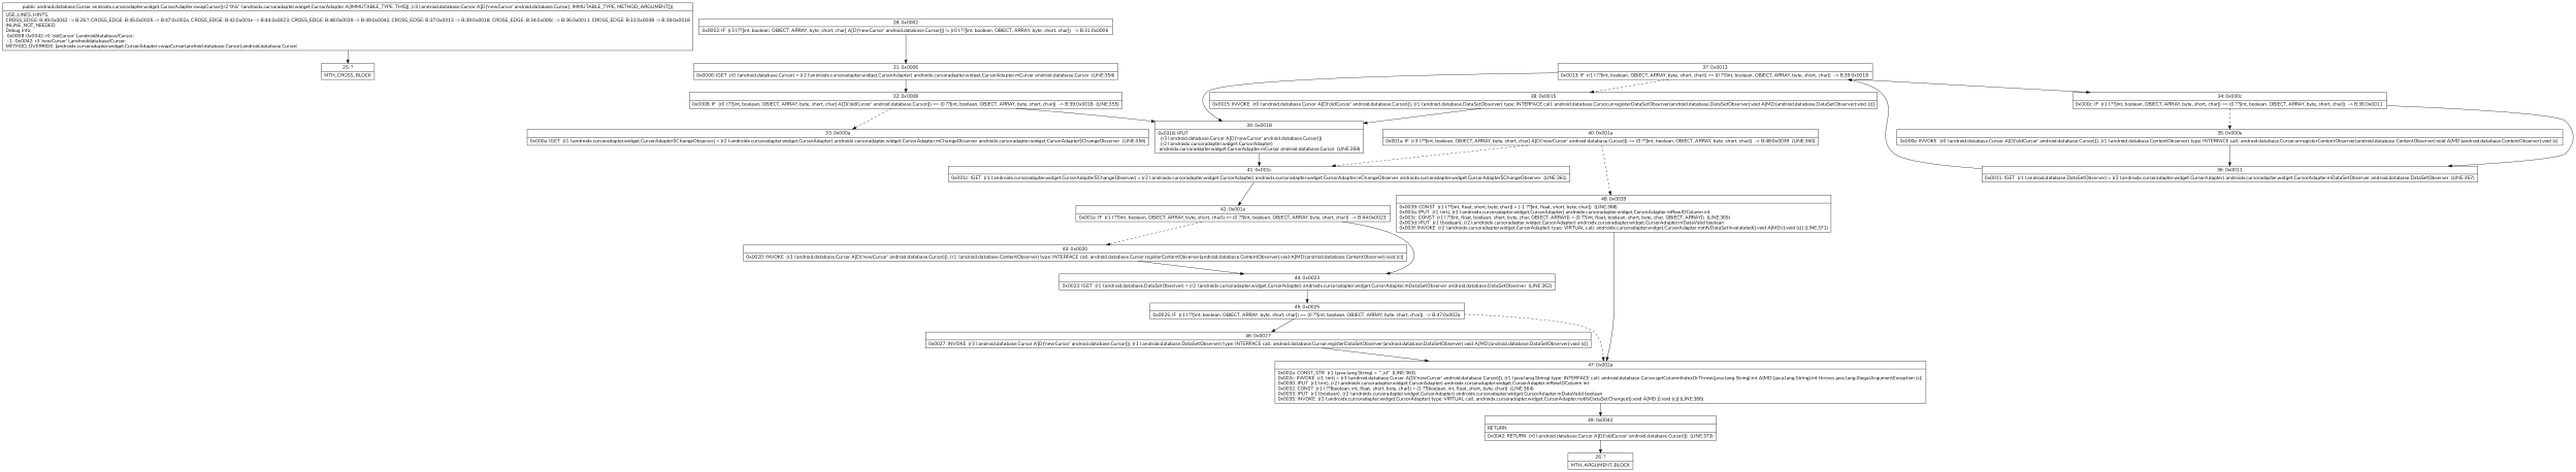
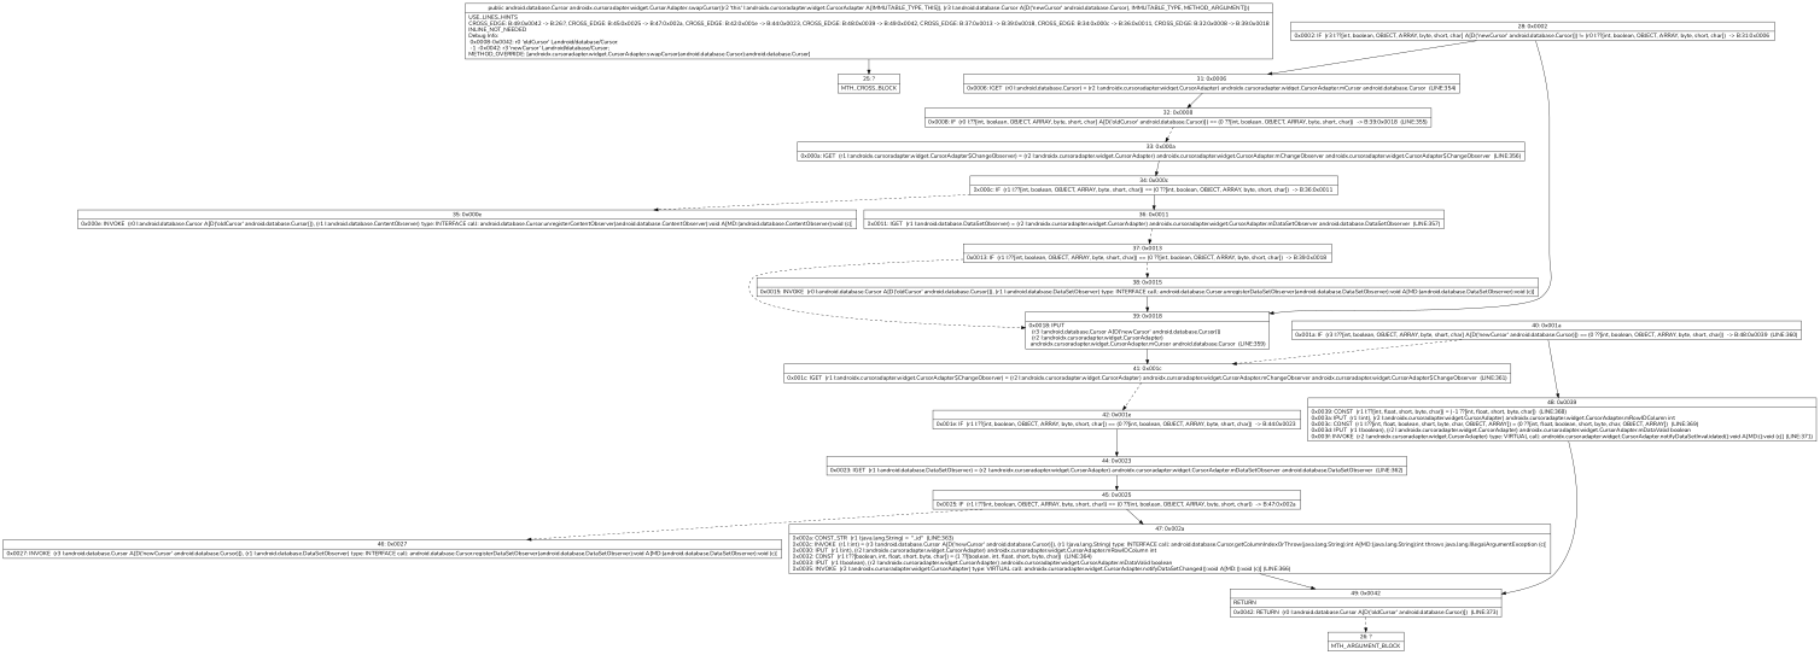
  digraph {
    fontname=Nunito
    node [fontname=Nunito shape=record]
    edge [fontname=Nunito]
    n1 [label="{25\:\ ?|MTH_CROSS_BLOCK\l}"]
    n2 [label="{28\:\ 0x0002|0x0002: IF  (r3 I:??[int, boolean, OBJECT, ARRAY, byte, short, char] A[D('newCursor' android.database.Cursor)]) != (r0 I:??[int, boolean, OBJECT, ARRAY, byte, short, char])  \-\> B:31:0x0006 \l}"]
    n3 [label="{31\:\ 0x0006|0x0006: IGET  (r0 I:android.database.Cursor) = (r2 I:androidx.cursoradapter.widget.CursorAdapter) androidx.cursoradapter.widget.CursorAdapter.mCursor android.database.Cursor  (LINE:354)\l}"]
    n4 [label="{32\:\ 0x0008|0x0008: IF  (r0 I:??[int, boolean, OBJECT, ARRAY, byte, short, char] A[D('oldCursor' android.database.Cursor)]) == (0 ??[int, boolean, OBJECT, ARRAY, byte, short, char])  \-\> B:39:0x0018  (LINE:355)\l}"]
    n5 [label="{26\:\ ?|MTH_ARGUMENT_BLOCK\l}"]
    n6 [label="{33\:\ 0x000a|0x000a: IGET  (r1 I:androidx.cursoradapter.widget.CursorAdapter$ChangeObserver) = (r2 I:androidx.cursoradapter.widget.CursorAdapter) androidx.cursoradapter.widget.CursorAdapter.mChangeObserver androidx.cursoradapter.widget.CursorAdapter$ChangeObserver  (LINE:356)\l}"]
-   n7 [label="{39\:\ 0x0018|0x0318: IPUT  \l  (r3 I:android.database.Cursor A[D('newCursor' android.database.Cursor)])\l  (r2 I:androidx.cursoradapter.widget.CursorAdapter)\l androidx.cursoradapter.widget.CursorAdapter.mCursor android.database.Cursor  (LINE:359)\l}"]
+   n7 [label="{39\:\ 0x0018|0x0018: IPUT  \l  (r3 I:android.database.Cursor A[D('newCursor' android.database.Cursor)])\l  (r2 I:androidx.cursoradapter.widget.CursorAdapter)\l androidx.cursoradapter.widget.CursorAdapter.mCursor android.database.Cursor  (LINE:359)\l}"]
    n8 [label="{34\:\ 0x000c|0x000c: IF  (r1 I:??[int, boolean, OBJECT, ARRAY, byte, short, char]) == (0 ??[int, boolean, OBJECT, ARRAY, byte, short, char])  \-\> B:36:0x0011 \l}"]
    n9 [label="{41\:\ 0x001c|0x001c: IGET  (r1 I:androidx.cursoradapter.widget.CursorAdapter$ChangeObserver) = (r2 I:androidx.cursoradapter.widget.CursorAdapter) androidx.cursoradapter.widget.CursorAdapter.mChangeObserver androidx.cursoradapter.widget.CursorAdapter$ChangeObserver  (LINE:361)\l}"]
    n10 [label="{35\:\ 0x000e|0x000e: INVOKE  (r0 I:android.database.Cursor A[D('oldCursor' android.database.Cursor)]), (r1 I:android.database.ContentObserver) type: INTERFACE call: android.database.Cursor.unregisterContentObserver(android.database.ContentObserver):void A[MD:(android.database.ContentObserver):void (c)]\l}"]
    n11 [label="{36\:\ 0x0011|0x0011: IGET  (r1 I:android.database.DataSetObserver) = (r2 I:androidx.cursoradapter.widget.CursorAdapter) androidx.cursoradapter.widget.CursorAdapter.mDataSetObserver android.database.DataSetObserver  (LINE:357)\l}"]
    n12 [label="{37\:\ 0x0013|0x0013: IF  (r1 I:??[int, boolean, OBJECT, ARRAY, byte, short, char]) == (0 ??[int, boolean, OBJECT, ARRAY, byte, short, char])  \-\> B:39:0x0018 \l}"]
    n13 [label="{38\:\ 0x0015|0x0015: INVOKE  (r0 I:android.database.Cursor A[D('oldCursor' android.database.Cursor)]), (r1 I:android.database.DataSetObserver) type: INTERFACE call: android.database.Cursor.unregisterDataSetObserver(android.database.DataSetObserver):void A[MD:(android.database.DataSetObserver):void (c)]\l}"]
    n14 [label="{40\:\ 0x001a|0x001a: IF  (r3 I:??[int, boolean, OBJECT, ARRAY, byte, short, char] A[D('newCursor' android.database.Cursor)]) == (0 ??[int, boolean, OBJECT, ARRAY, byte, short, char])  \-\> B:48:0x0039  (LINE:360)\l}"]
    n15 [label="{48\:\ 0x0039|0x0039: CONST  (r1 I:??[int, float, short, byte, char]) = (\-1 ??[int, float, short, byte, char])  (LINE:368)\l0x003a: IPUT  (r1 I:int), (r2 I:androidx.cursoradapter.widget.CursorAdapter) androidx.cursoradapter.widget.CursorAdapter.mRowIDColumn int \l0x003c: CONST  (r1 I:??[int, float, boolean, short, byte, char, OBJECT, ARRAY]) = (0 ??[int, float, boolean, short, byte, char, OBJECT, ARRAY])  (LINE:369)\l0x003d: IPUT  (r1 I:boolean), (r2 I:androidx.cursoradapter.widget.CursorAdapter) androidx.cursoradapter.widget.CursorAdapter.mDataValid boolean \l0x003f: INVOKE  (r2 I:androidx.cursoradapter.widget.CursorAdapter) type: VIRTUAL call: androidx.cursoradapter.widget.CursorAdapter.notifyDataSetInvalidated():void A[MD:():void (c)] (LINE:371)\l}"]
    n16 [label="{42\:\ 0x001e|0x001e: IF  (r1 I:??[int, boolean, OBJECT, ARRAY, byte, short, char]) == (0 ??[int, boolean, OBJECT, ARRAY, byte, short, char])  \-\> B:44:0x0023 \l}"]
    n17 [label="{49\:\ 0x0042|RETURN\l|0x0042: RETURN  (r0 I:android.database.Cursor A[D('oldCursor' android.database.Cursor)])  (LINE:373)\l}"]
-   n18 [label="{43\:\ 0x0020|0x0020: INVOKE  (r3 I:android.database.Cursor A[D('newCursor' android.database.Cursor)]), (r1 I:android.database.ContentObserver) type: INTERFACE call: android.database.Cursor.registerContentObserver(android.database.ContentObserver):void A[MD:(android.database.ContentObserver):void (c)]\l}"]
    n19 [label="{44\:\ 0x0023|0x0023: IGET  (r1 I:android.database.DataSetObserver) = (r2 I:androidx.cursoradapter.widget.CursorAdapter) androidx.cursoradapter.widget.CursorAdapter.mDataSetObserver android.database.DataSetObserver  (LINE:362)\l}"]
    n20 [label="{45\:\ 0x0025|0x0025: IF  (r1 I:??[int, boolean, OBJECT, ARRAY, byte, short, char]) == (0 ??[int, boolean, OBJECT, ARRAY, byte, short, char])  \-\> B:47:0x002a \l}"]
    n21 [label="{46\:\ 0x0027|0x0027: INVOKE  (r3 I:android.database.Cursor A[D('newCursor' android.database.Cursor)]), (r1 I:android.database.DataSetObserver) type: INTERFACE call: android.database.Cursor.registerDataSetObserver(android.database.DataSetObserver):void A[MD:(android.database.DataSetObserver):void (c)]\l}"]
    n22 [label="{47\:\ 0x002a|0x002a: CONST_STR  (r1 I:java.lang.String) =  \"_id\"  (LINE:363)\l0x002c: INVOKE  (r1 I:int) = (r3 I:android.database.Cursor A[D('newCursor' android.database.Cursor)]), (r1 I:java.lang.String) type: INTERFACE call: android.database.Cursor.getColumnIndexOrThrow(java.lang.String):int A[MD:(java.lang.String):int throws java.lang.IllegalArgumentException (c)]\l0x0030: IPUT  (r1 I:int), (r2 I:androidx.cursoradapter.widget.CursorAdapter) androidx.cursoradapter.widget.CursorAdapter.mRowIDColumn int \l0x0032: CONST  (r1 I:??[boolean, int, float, short, byte, char]) = (1 ??[boolean, int, float, short, byte, char])  (LINE:364)\l0x0033: IPUT  (r1 I:boolean), (r2 I:androidx.cursoradapter.widget.CursorAdapter) androidx.cursoradapter.widget.CursorAdapter.mDataValid boolean \l0x0035: INVOKE  (r2 I:androidx.cursoradapter.widget.CursorAdapter) type: VIRTUAL call: androidx.cursoradapter.widget.CursorAdapter.notifyDataSetChanged():void A[MD:():void (c)] (LINE:366)\l}"]
    n23 [label="{public android.database.Cursor androidx.cursoradapter.widget.CursorAdapter.swapCursor((r2 'this' I:androidx.cursoradapter.widget.CursorAdapter A[IMMUTABLE_TYPE, THIS]), (r3 I:android.database.Cursor A[D('newCursor' android.database.Cursor), IMMUTABLE_TYPE, METHOD_ARGUMENT]))  | USE_LINES_HINTS\lCROSS_EDGE: B:49:0x0042 \-\> B:26:?, CROSS_EDGE: B:45:0x0025 \-\> B:47:0x002a, CROSS_EDGE: B:42:0x001e \-\> B:44:0x0023, CROSS_EDGE: B:48:0x0039 \-\> B:49:0x0042, CROSS_EDGE: B:37:0x0013 \-\> B:39:0x0018, CROSS_EDGE: B:34:0x000c \-\> B:36:0x0011, CROSS_EDGE: B:32:0x0008 \-\> B:39:0x0018\lINLINE_NOT_NEEDED\lDebug Info:\l  0x0008\-0x0042: r0 'oldCursor' Landroid\/database\/Cursor;\l  \-1 \-0x0042: r3 'newCursor' Landroid\/database\/Cursor;\lMETHOD_OVERRIDE: [androidx.cursoradapter.widget.CursorAdapter.swapCursor(android.database.Cursor):android.database.Cursor]\l}"]
    n2 -> n3
    n3 -> n4
    n4 -> n6 [style=dashed]
-   n4 -> n7
-   n12 -> n8
+   n2 -> n7
+   n6 -> n8
    n7 -> n9
    n8 -> n10 [style=dashed]
    n8 -> n11
-   n9 -> n16
-   n10 -> n11
-   n11 -> n12
-   n12 -> n7
+   n9 -> n16 [style=dashed]
+   n11 -> n12 [style=dashed]
+   n12 -> n7 [style=dashed]
    n12 -> n13 [style=dashed]
    n13 -> n7
    n14 -> n9 [style=dashed]
-   n14 -> n15 [style=dashed]
-   n15 -> n22
-   n16 -> n18 [style=dashed]
+   n14 -> n15
+   n15 -> n17
    n16 -> n19
-   n17 -> n5
-   n18 -> n19
+   n17 -> n5 [style=dashed]
    n19 -> n20
-   n20 -> n21 [style=solid]
-   n20 -> n22 [style=dashed]
-   n21 -> n22
+   n20 -> n21 [style=dashed]
+   n20 -> n22
    n22 -> n17
    n23 -> n1
  }
